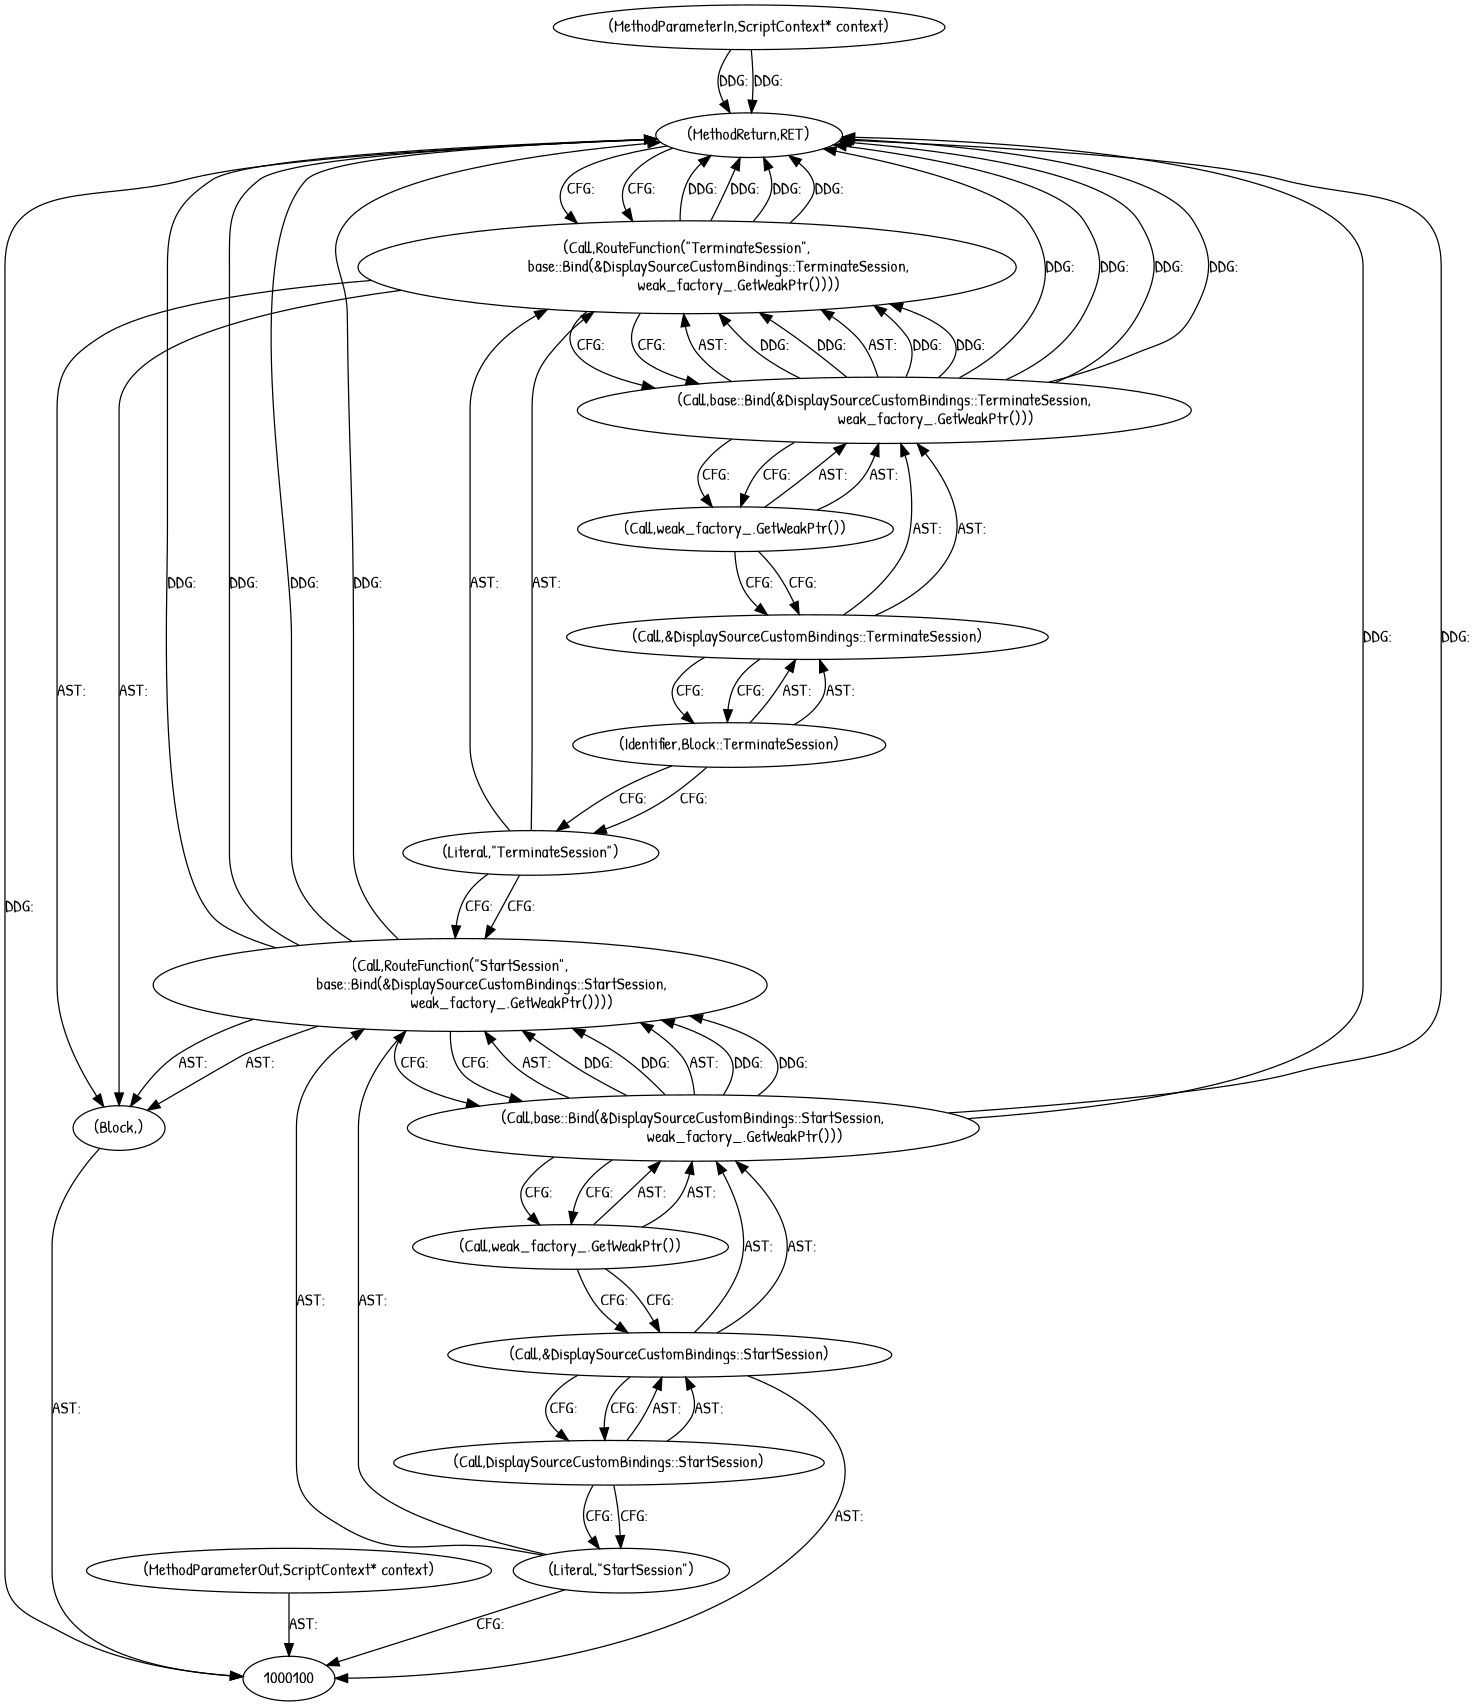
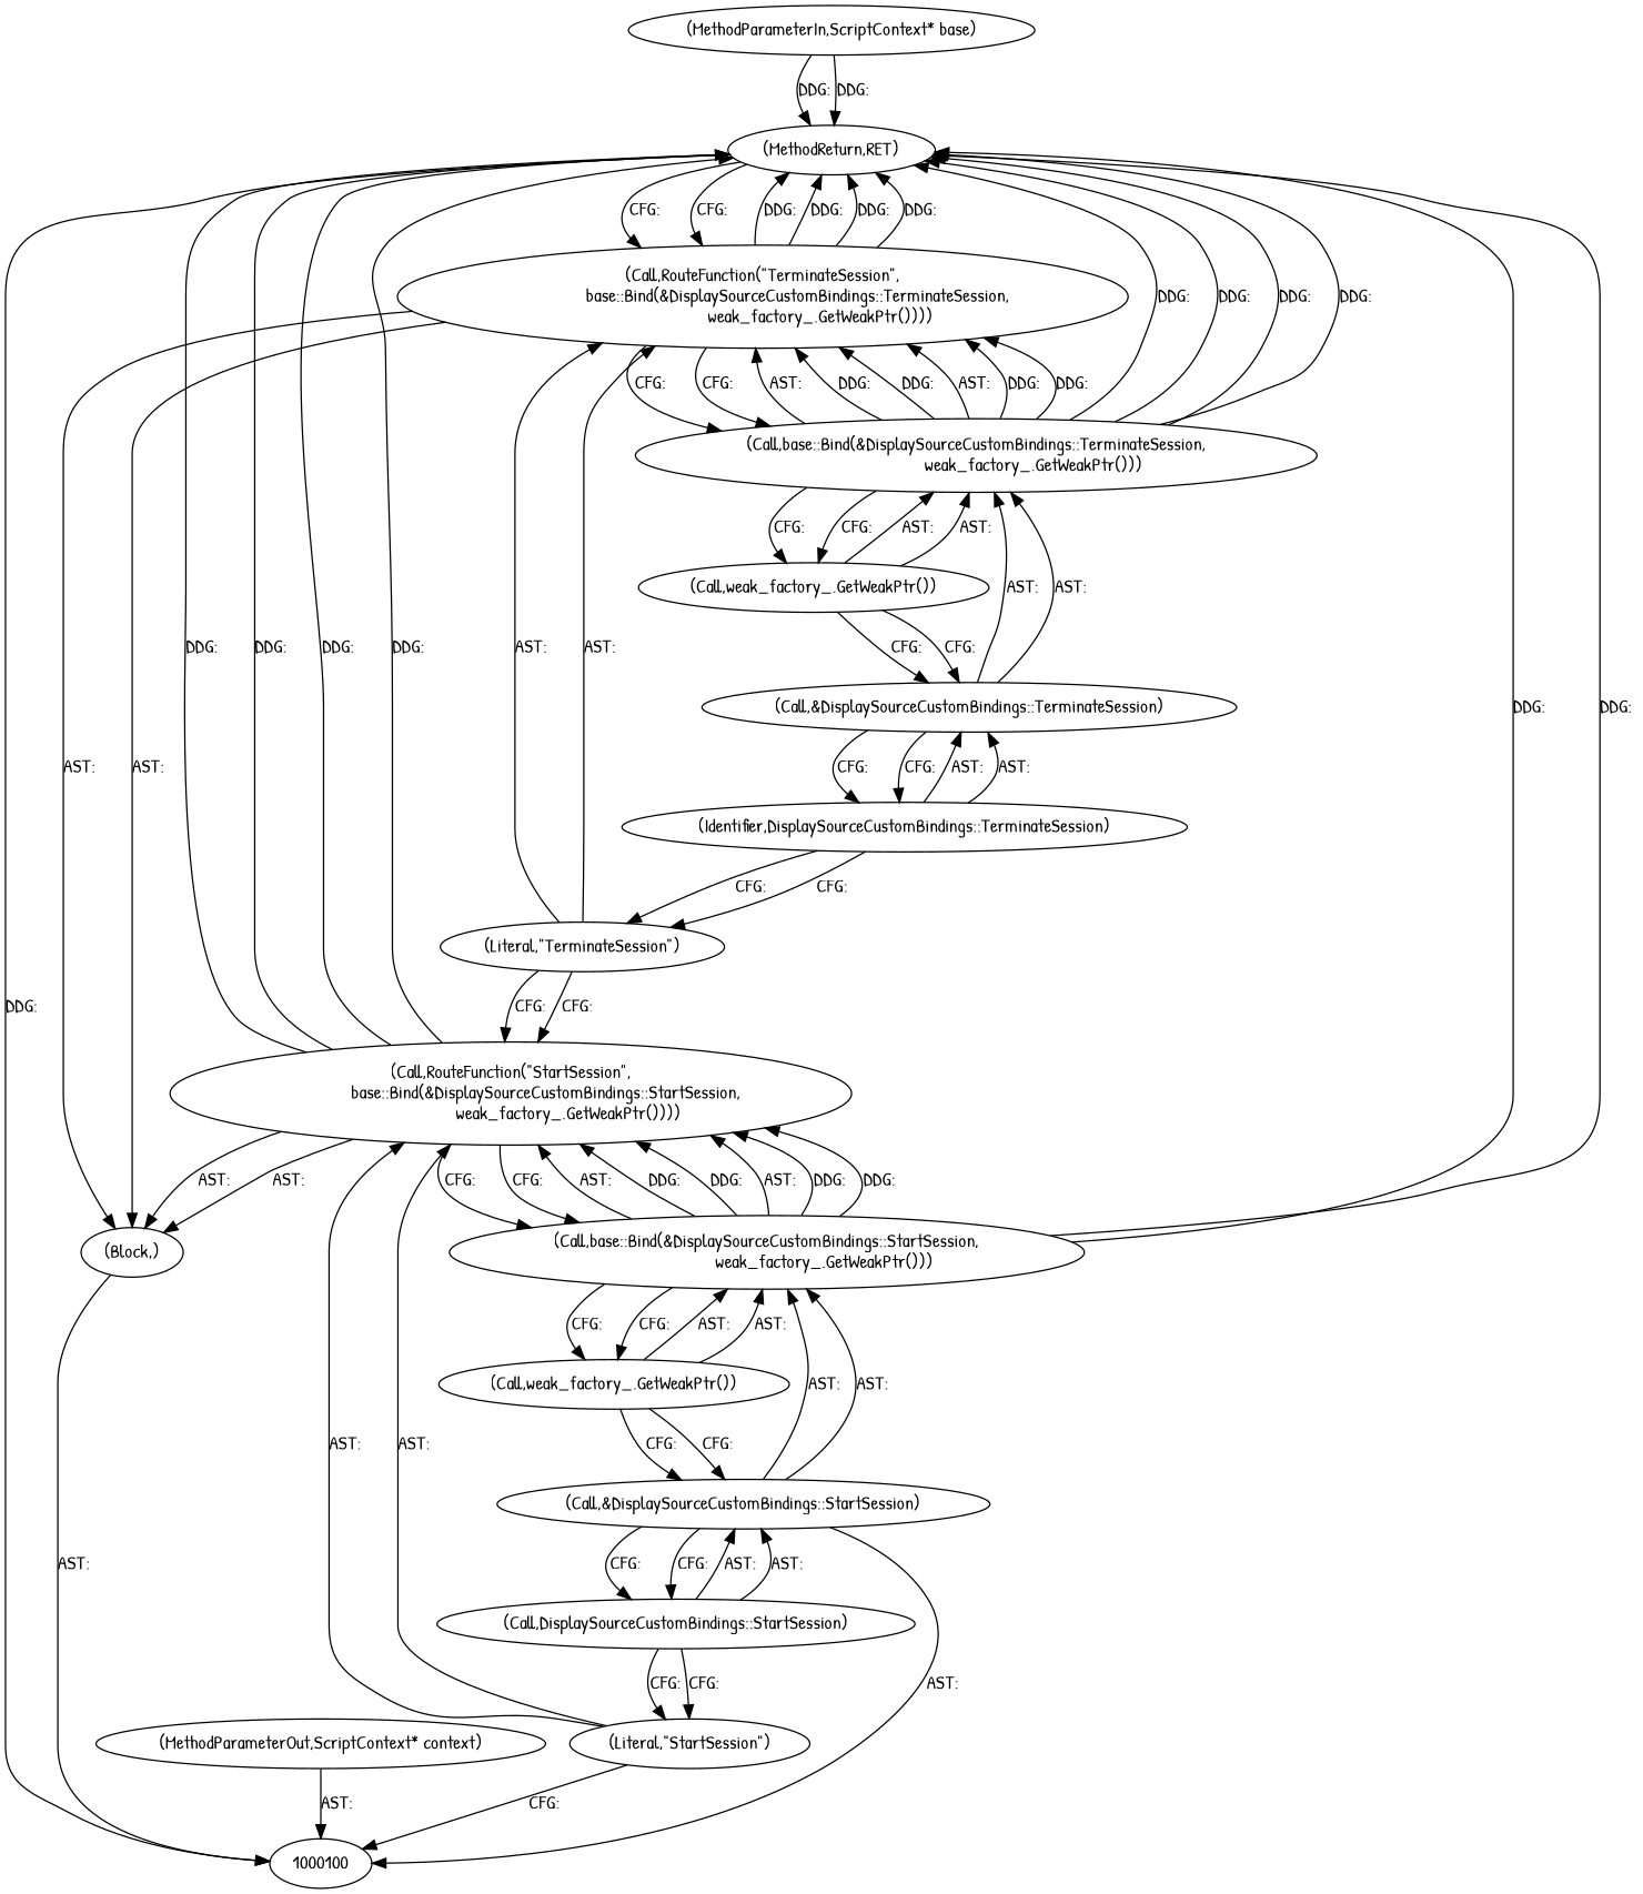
  digraph {
    fontname="Patrick Hand"
    node [fontname="Patrick Hand"]
    edge [fontname="Patrick Hand"]
    n1 [label="(MethodReturn,RET)"]
    n2 [label="(Call,RouteFunction(\"TerminateSession\",\n                 base::Bind(&DisplaySourceCustomBindings::TerminateSession,\n                            weak_factory_.GetWeakPtr())))"]
    1000100
    n4 [label="(Block,)"]
    n5 [label="(Call,base::Bind(&DisplaySourceCustomBindings::TerminateSession,\n                            weak_factory_.GetWeakPtr()))"]
-   n6 [label="(MethodParameterIn,ScriptContext* context)"]
+   n6 [label="(MethodParameterIn,ScriptContext* base)"]
    n7 [label="(MethodParameterOut,ScriptContext* context)"]
    n8 [label="(Literal,\"StartSession\")"]
    n9 [label="(Call,RouteFunction(\"StartSession\",\n                 base::Bind(&DisplaySourceCustomBindings::StartSession,\n                            weak_factory_.GetWeakPtr())))"]
    n10 [label="(Call,base::Bind(&DisplaySourceCustomBindings::StartSession,\n                            weak_factory_.GetWeakPtr()))"]
    n11 [label="(Call,weak_factory_.GetWeakPtr())"]
    n12 [label="(Call,&DisplaySourceCustomBindings::StartSession)"]
    n13 [label="(Call,DisplaySourceCustomBindings::StartSession)"]
    n14 [label="(Literal,\"TerminateSession\")"]
    n15 [label="(Call,weak_factory_.GetWeakPtr())"]
    n16 [label="(Call,&DisplaySourceCustomBindings::TerminateSession)"]
-   n17 [label="(Identifier,Block::TerminateSession)"]
+   n17 [label="(Identifier,DisplaySourceCustomBindings::TerminateSession)"]
    n1 -> n2 [label="CFG: "]
    n1 -> n2 [label="CFG: "]
    n1 -> 1000100 [label="DDG: "]
    n2 -> n1 [label="DDG: "]
    n2 -> n1 [label="DDG: "]
    n2 -> n1 [label="DDG: "]
    n2 -> n1 [label="DDG: "]
    n2 -> n4 [label="AST: "]
    n2 -> n4 [label="AST: "]
    n2 -> n5 [label="CFG: "]
    n2 -> n5 [label="CFG: "]
    n4 -> 1000100 [label="AST: "]
    n5 -> n1 [label="DDG: "]
    n5 -> n1 [label="DDG: "]
    n5 -> n1 [label="DDG: "]
    n5 -> n1 [label="DDG: "]
    n5 -> n2 [label="AST: "]
    n5 -> n2 [label="DDG: "]
    n5 -> n2 [label="DDG: "]
    n5 -> n2 [label="AST: "]
    n5 -> n2 [label="DDG: "]
    n5 -> n2 [label="DDG: "]
    n5 -> n15 [label="CFG: "]
    n5 -> n15 [label="CFG: "]
    n6 -> n1 [label="DDG: "]
    n6 -> n1 [label="DDG: "]
    n7 -> 1000100 [label="AST: "]
    n8 -> 1000100 [label="CFG: "]
    n8 -> n9 [label="AST: "]
    n8 -> n9 [label="AST: "]
    n9 -> n1 [label="DDG: "]
    n9 -> n1 [label="DDG: "]
    n9 -> n1 [label="DDG: "]
    n9 -> n1 [label="DDG: "]
    n9 -> n4 [label="AST: "]
    n9 -> n4 [label="AST: "]
    n9 -> n10 [label="CFG: "]
    n9 -> n10 [label="CFG: "]
    n10 -> n1 [label="DDG: "]
    n10 -> n1 [label="DDG: "]
    n10 -> n9 [label="AST: "]
    n10 -> n9 [label="DDG: "]
    n10 -> n9 [label="DDG: "]
    n10 -> n9 [label="AST: "]
    n10 -> n9 [label="DDG: "]
    n10 -> n9 [label="DDG: "]
    n10 -> n11 [label="CFG: "]
    n10 -> n11 [label="CFG: "]
    n11 -> n10 [label="AST: "]
    n11 -> n10 [label="AST: "]
    n11 -> n12 [label="CFG: "]
    n11 -> n12 [label="CFG: "]
    n12 -> 1000100 [label="AST: "]
    n12 -> n10 [label="AST: "]
    n12 -> n10 [label="AST: "]
    n12 -> n13 [label="CFG: "]
    n12 -> n13 [label="CFG: "]
    n13 -> n8 [label="CFG: "]
    n13 -> n8 [label="CFG: "]
    n13 -> n12 [label="AST: "]
    n13 -> n12 [label="AST: "]
    n14 -> n2 [label="AST: "]
    n14 -> n2 [label="AST: "]
    n14 -> n9 [label="CFG: "]
    n14 -> n9 [label="CFG: "]
    n15 -> n5 [label="AST: "]
    n15 -> n5 [label="AST: "]
    n15 -> n16 [label="CFG: "]
    n15 -> n16 [label="CFG: "]
    n16 -> n5 [label="AST: "]
    n16 -> n5 [label="AST: "]
    n16 -> n17 [label="CFG: "]
    n16 -> n17 [label="CFG: "]
    n17 -> n14 [label="CFG: "]
    n17 -> n14 [label="CFG: "]
    n17 -> n16 [label="AST: "]
    n17 -> n16 [label="AST: "]
  }
